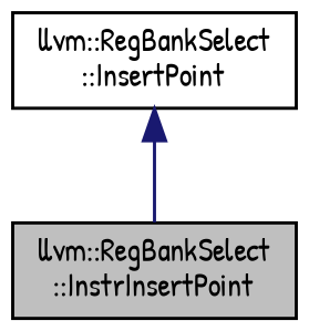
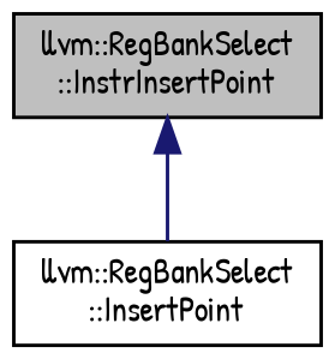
  digraph {
    fontname="Patrick Hand"
    node [color=black fontname="Patrick Hand" fontsize=10 shape=box]
    n1 [fillcolor=grey75 fontcolor=black height=0.2 label="llvm::RegBankSelect\l::InstrInsertPoint" style=filled width=0.4]
    n2 [height=0.2 label="llvm::RegBankSelect\l::InsertPoint" width=0.4]
-   n2 -> n1 [color=midnightblue dir=back fontname="Patrick Hand" fontsize=10 labelfontname=Helvetica labelfontsize=10 style=solid]
+   n1 -> n2 [color=midnightblue dir=back fontname="Patrick Hand" fontsize=10 labelfontname=Helvetica labelfontsize=10 style=solid]
  }
